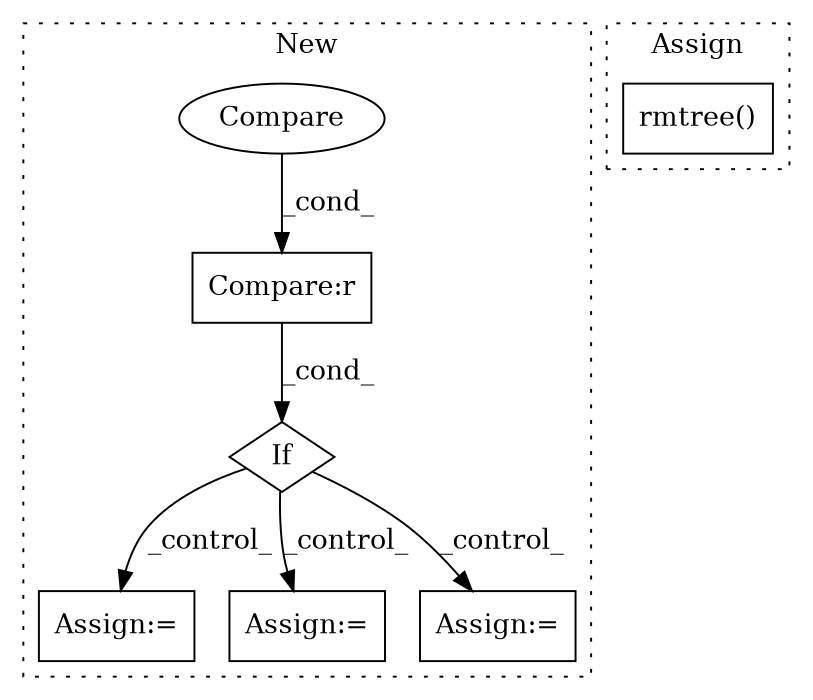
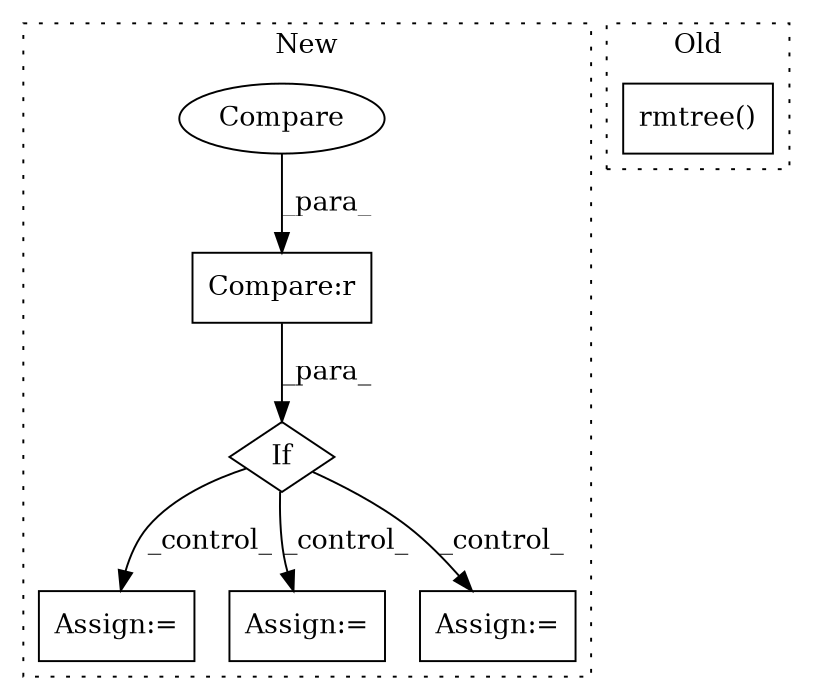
  digraph {
    node [a=68 l=5 s=2731 shape=box]
    n1 [a=96 l=0 label=If shape=diamond]
    n2 [a=40 l=26 label="Compare:r"]
    n3 [a=66 l=14 label=Compare s=2743 shape=ellipse]
    n4 [l=3 label="Assign:=" s=2774]
    n5 [label="Assign:=" s=3121]
    n6 [label="Assign:=" s=3078]
    n7 [a=75 l="14,1" label="rmtree()" s="4161,4190"]
    subgraph cluster_1 {
      label=New
      style=dotted
      n1
      n2
      n3
      n4
      n5
      n6
    }
    subgraph cluster_2 {
-     label=Assign
+     label=Old
      style=dotted
      n7
    }
    n1 -> n4 [label=_control_]
    n1 -> n5 [label=_control_]
    n1 -> n6 [label=_control_]
-   n2 -> n1 [label=_cond_]
-   n3 -> n2 [label=_cond_]
+   n2 -> n1 [label=_para_]
+   n3 -> n2 [label=_para_]
  }
